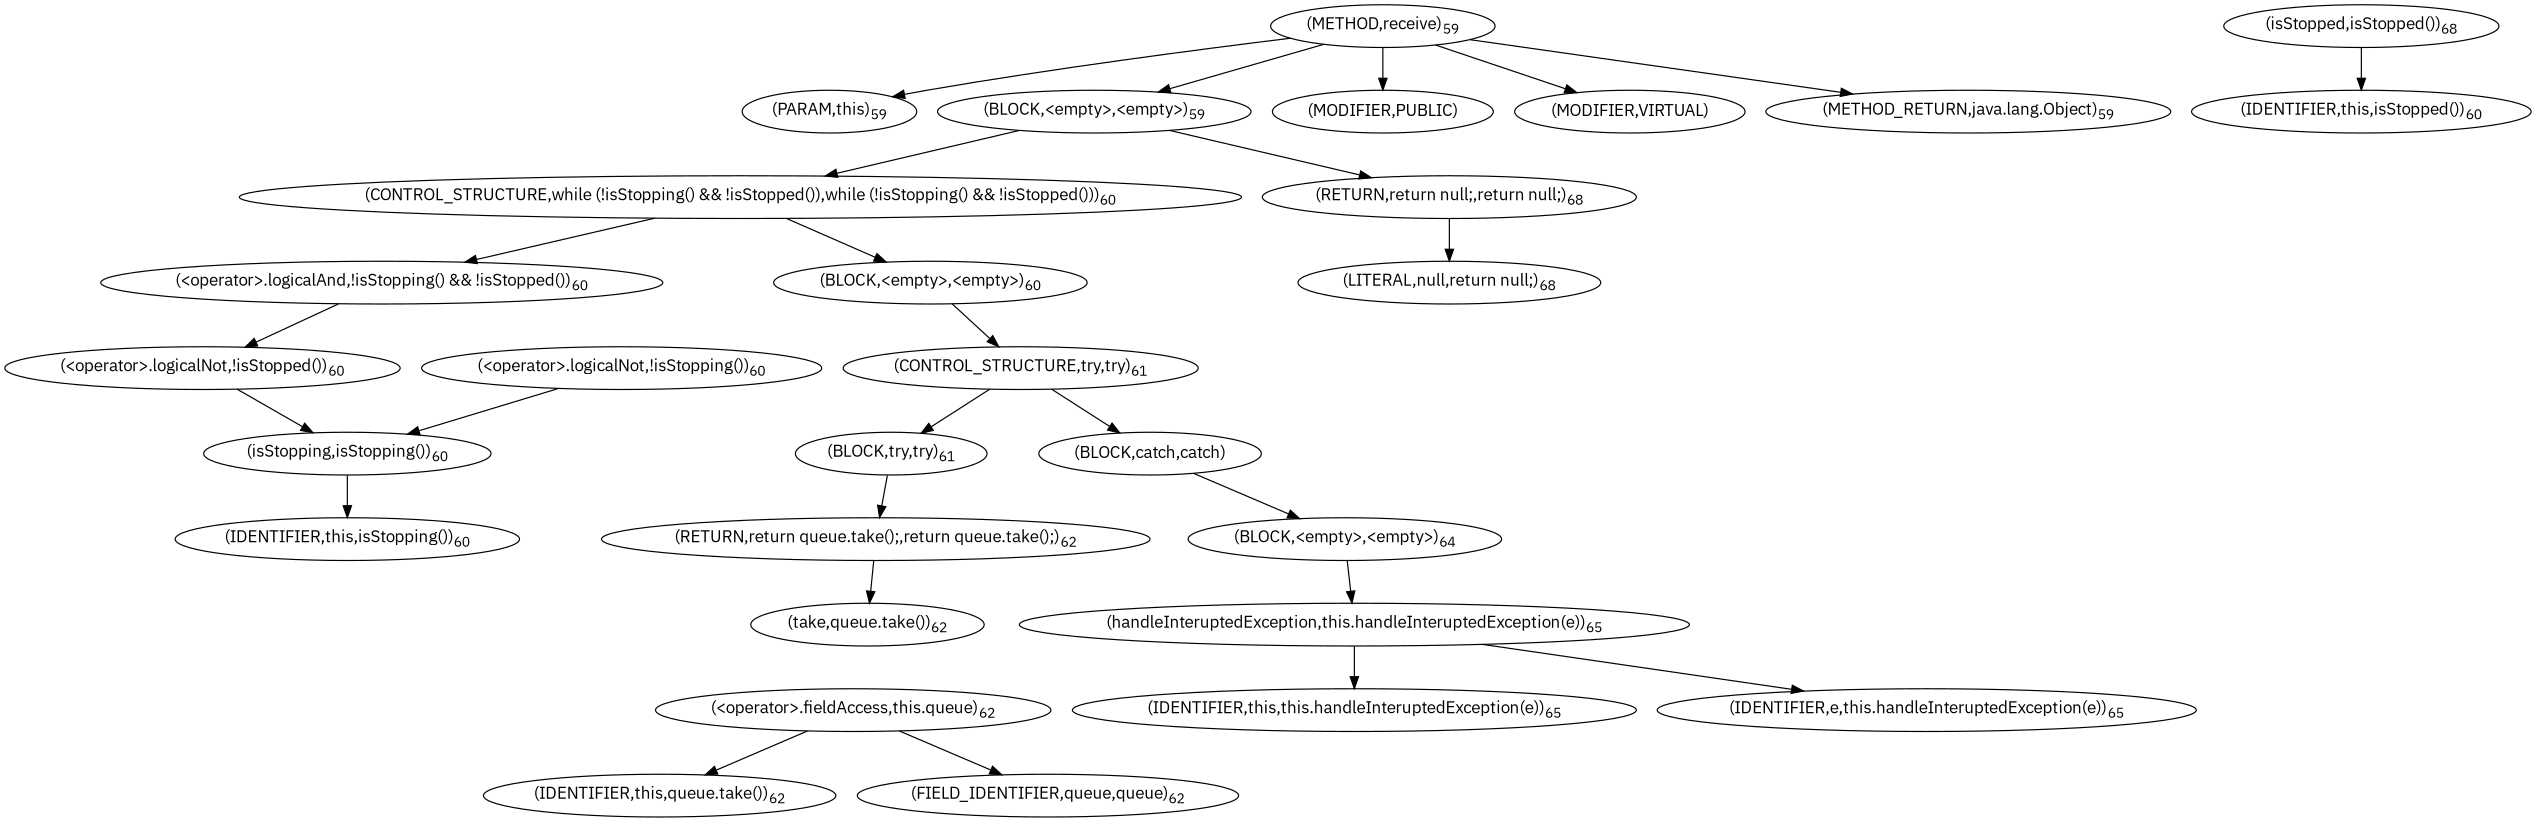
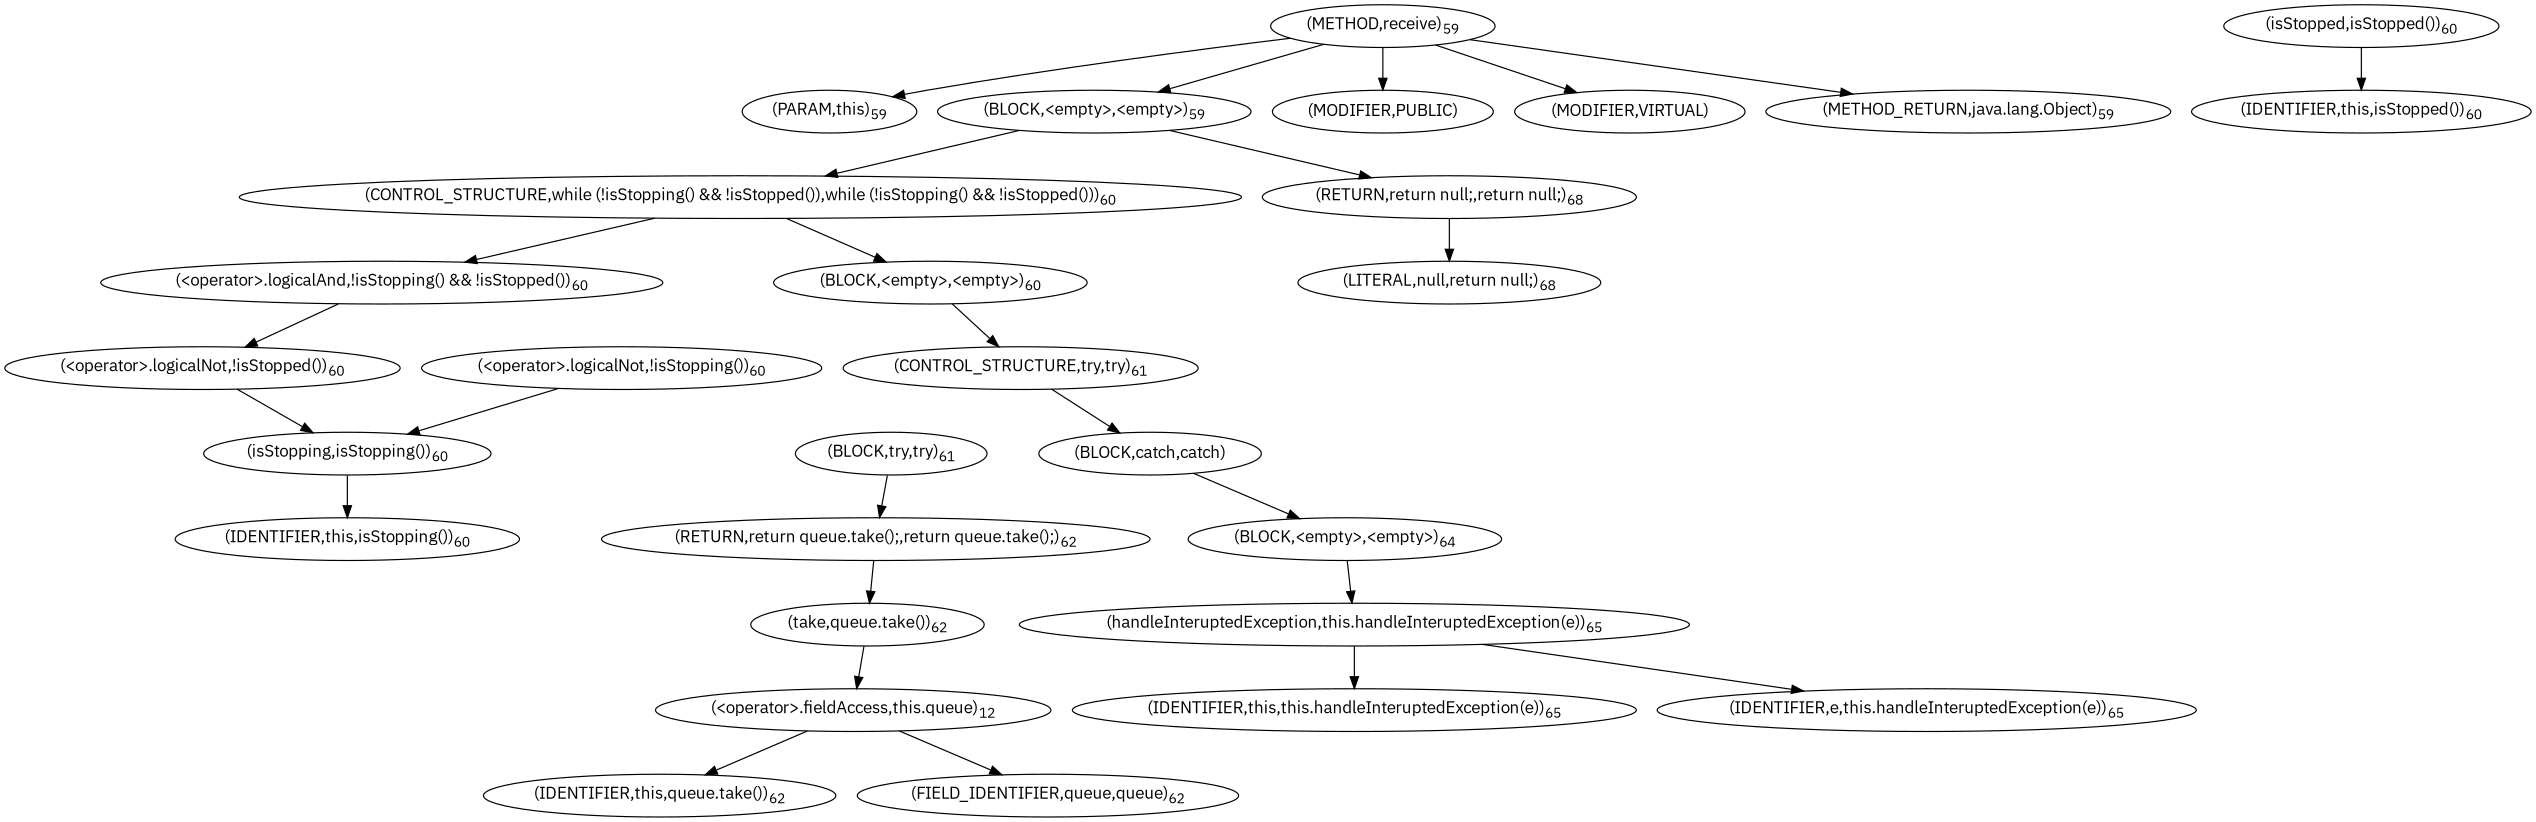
  digraph {
    fontname="IBM Plex Sans"
    node [fontname="IBM Plex Sans"]
    edge [fontname="IBM Plex Sans"]
    n1 [label=<(METHOD,receive)<SUB>59</SUB>>]
    n2 [label=<(PARAM,this)<SUB>59</SUB>>]
    n3 [label=<(BLOCK,&lt;empty&gt;,&lt;empty&gt;)<SUB>59</SUB>>]
    n4 [label=<(MODIFIER,PUBLIC)>]
    n5 [label=<(MODIFIER,VIRTUAL)>]
    n6 [label=<(METHOD_RETURN,java.lang.Object)<SUB>59</SUB>>]
    n7 [label=<(CONTROL_STRUCTURE,while (!isStopping() &amp;&amp; !isStopped()),while (!isStopping() &amp;&amp; !isStopped()))<SUB>60</SUB>>]
    n8 [label=<(RETURN,return null;,return null;)<SUB>68</SUB>>]
    n9 [label=<(&lt;operator&gt;.logicalAnd,!isStopping() &amp;&amp; !isStopped())<SUB>60</SUB>>]
    n10 [label=<(BLOCK,&lt;empty&gt;,&lt;empty&gt;)<SUB>60</SUB>>]
    n11 [label=<(LITERAL,null,return null;)<SUB>68</SUB>>]
    n12 [label=<(&lt;operator&gt;.logicalNot,!isStopped())<SUB>60</SUB>>]
    n13 [label=<(CONTROL_STRUCTURE,try,try)<SUB>61</SUB>>]
    n14 [label=<(&lt;operator&gt;.logicalNot,!isStopping())<SUB>60</SUB>>]
    n15 [label=<(isStopping,isStopping())<SUB>60</SUB>>]
    n16 [label=<(IDENTIFIER,this,isStopping())<SUB>60</SUB>>]
-   n17 [label=<(isStopped,isStopped())<SUB>68</SUB>>]
+   n17 [label=<(isStopped,isStopped())<SUB>60</SUB>>]
    n18 [label=<(IDENTIFIER,this,isStopped())<SUB>60</SUB>>]
    n19 [label=<(BLOCK,try,try)<SUB>61</SUB>>]
    n20 [label=<(BLOCK,catch,catch)>]
    n21 [label=<(RETURN,return queue.take();,return queue.take();)<SUB>62</SUB>>]
    n22 [label=<(BLOCK,&lt;empty&gt;,&lt;empty&gt;)<SUB>64</SUB>>]
    n23 [label=<(take,queue.take())<SUB>62</SUB>>]
-   n24 [label=<(&lt;operator&gt;.fieldAccess,this.queue)<SUB>62</SUB>>]
+   n24 [label=<(&lt;operator&gt;.fieldAccess,this.queue)<SUB>12</SUB>>]
    n25 [label=<(IDENTIFIER,this,queue.take())<SUB>62</SUB>>]
    n26 [label=<(FIELD_IDENTIFIER,queue,queue)<SUB>62</SUB>>]
    n27 [label=<(handleInteruptedException,this.handleInteruptedException(e))<SUB>65</SUB>>]
    n28 [label=<(IDENTIFIER,this,this.handleInteruptedException(e))<SUB>65</SUB>>]
    n29 [label=<(IDENTIFIER,e,this.handleInteruptedException(e))<SUB>65</SUB>>]
    n1 -> n2
    n1 -> n3
    n1 -> n4
    n1 -> n5
    n1 -> n6
    n3 -> n7
    n3 -> n8
    n7 -> n9
    n7 -> n10
    n8 -> n11
    n9 -> n12
    n10 -> n13
    n12 -> n15
-   n13 -> n19
    n13 -> n20
    n14 -> n15
    n15 -> n16
    n17 -> n18
    n19 -> n21
    n20 -> n22
    n21 -> n23
    n22 -> n27
+   n23 -> n24
    n24 -> n25
    n24 -> n26
    n27 -> n28
    n27 -> n29
  }
